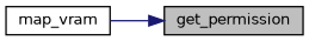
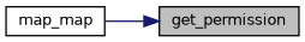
  digraph {
    rankdir=RL
    node [color=black fontname=Helvetica fontsize=10 shape=record style=filled]
    n1 [fillcolor=grey75 fontcolor=black height=0.2 label=get_permission width=0.4]
-   n2 [fillcolor=white height=0.2 label=map_vram width=0.4]
+   n2 [fillcolor=white height=0.2 label=map_map width=0.4]
    n1 -> n2 [color=midnightblue dir=back fontname=Helvetica fontsize=10 labelfontname=Helvetica labelfontsize=10 style=solid]
  }
